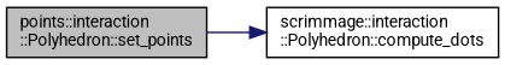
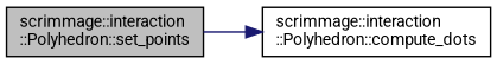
  digraph {
    rankdir=LR
    fontname=Roboto
    node [color=black fontname=Roboto fontsize=10 shape=record style=filled]
-   n1 [fillcolor=grey75 fontcolor=black height=0.2 label="points::interaction\l::Polyhedron::set_points" width=0.4]
+   n1 [fillcolor=grey75 fontcolor=black height=0.2 label="scrimmage::interaction\l::Polyhedron::set_points" width=0.4]
    n2 [fillcolor=white height=0.2 label="scrimmage::interaction\l::Polyhedron::compute_dots" width=0.4]
    n1 -> n2 [color=midnightblue fontname=Roboto fontsize=10 labelfontname=Helvetica labelfontsize=10 style=solid]
  }
